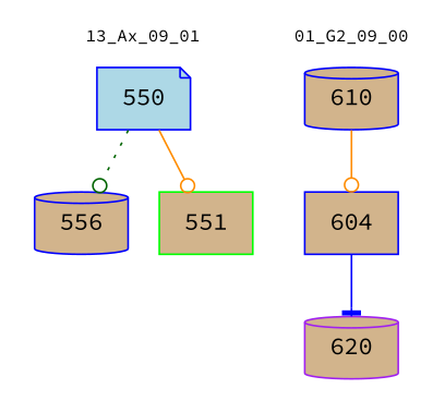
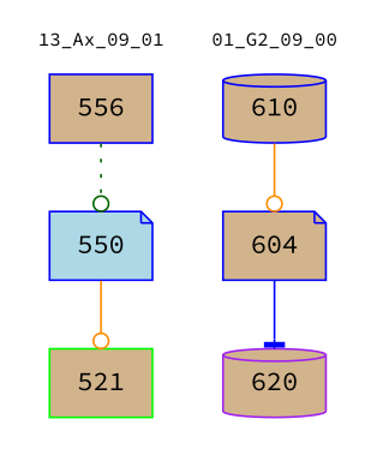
  digraph {
    fontname="Source Code Pro"
    node [color=blue fillcolor=tan fontname="Source Code Pro" shape=note style=filled]
    edge [arrowhead=odot color=darkorange fontname="Source Code Pro" style=solid]
    n1 [fillcolor=lightblue label=550]
-   n2 [label=556 shape=cylinder]
-   n3 [color=green label=551 shape=box]
-   n4 [label=604 shape=box]
+   n2 [label=556 shape=box]
+   n3 [color=green label=521 shape=box]
+   n4 [label=604]
    n5 [label=610 shape=cylinder]
    n6 [color=purple label=620 shape=cylinder]
    subgraph cluster_1 {
      color=white
      fontsize=10
      label="13_Ax_09_01"
      n1
      n2
      n3
    }
    subgraph cluster_2 {
      color=white
      fontsize=10
      label="01_G2_09_00"
      n4
      n5
      n6
    }
-   n1 -> n2 [color=darkgreen style=dotted]
+   n2 -> n1 [color=darkgreen style=dotted]
    n1 -> n3
    n4 -> n6 [arrowhead=tee color=blue]
    n5 -> n4
  }
